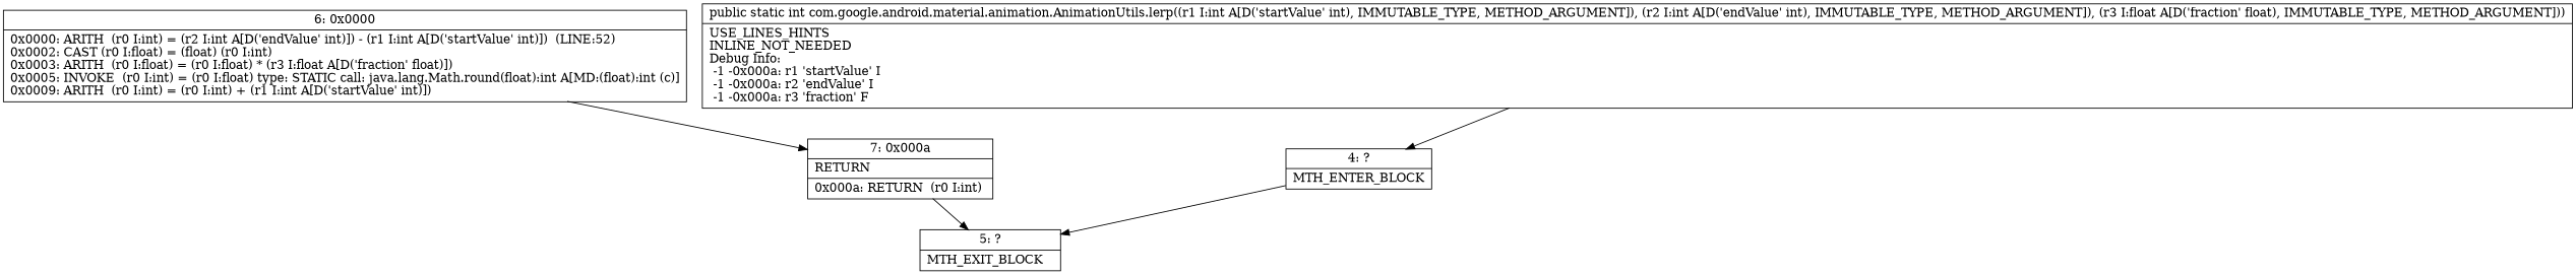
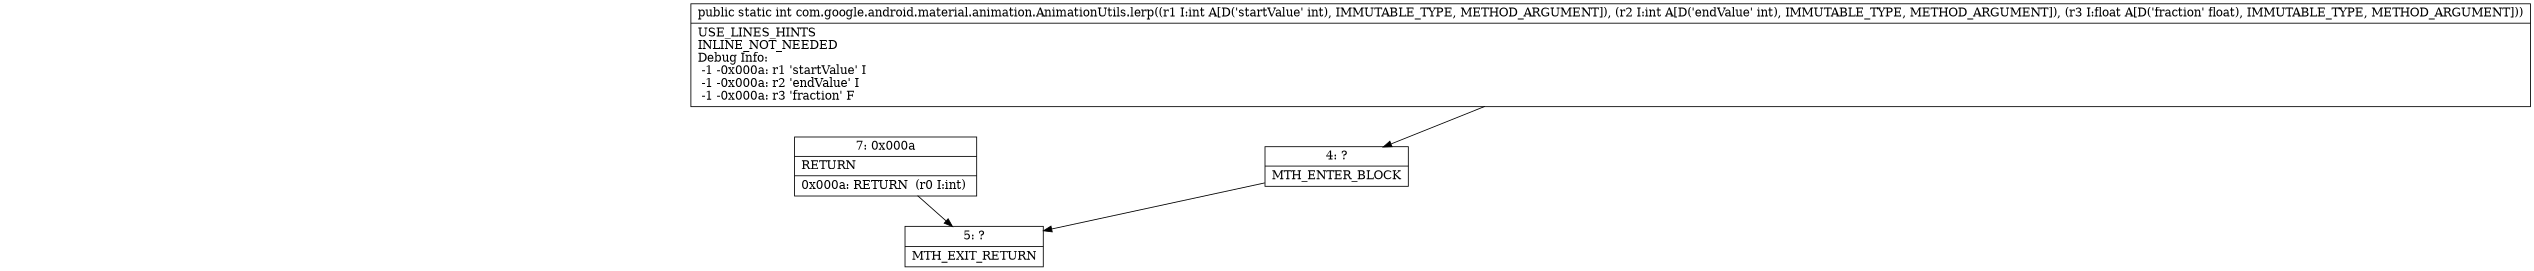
  digraph {
    fontname="DejaVu Serif"
    node [fontname="DejaVu Serif" shape=record]
    edge [fontname="DejaVu Serif"]
    n1 [label="{4\:\ ?|MTH_ENTER_BLOCK\l}"]
-   n2 [label="{5\:\ ?|MTH_EXIT_BLOCK\l}"]
-   n3 [label="{6\:\ 0x0000|0x0000: ARITH  (r0 I:int) = (r2 I:int A[D('endValue' int)]) \- (r1 I:int A[D('startValue' int)])  (LINE:52)\l0x0002: CAST (r0 I:float) = (float) (r0 I:int) \l0x0003: ARITH  (r0 I:float) = (r0 I:float) * (r3 I:float A[D('fraction' float)]) \l0x0005: INVOKE  (r0 I:int) = (r0 I:float) type: STATIC call: java.lang.Math.round(float):int A[MD:(float):int (c)]\l0x0009: ARITH  (r0 I:int) = (r0 I:int) + (r1 I:int A[D('startValue' int)]) \l}"]
+   n2 [label="{5\:\ ?|MTH_EXIT_RETURN\l}"]
    n4 [label="{7\:\ 0x000a|RETURN\l|0x000a: RETURN  (r0 I:int) \l}"]
    n5 [label="{public static int com.google.android.material.animation.AnimationUtils.lerp((r1 I:int A[D('startValue' int), IMMUTABLE_TYPE, METHOD_ARGUMENT]), (r2 I:int A[D('endValue' int), IMMUTABLE_TYPE, METHOD_ARGUMENT]), (r3 I:float A[D('fraction' float), IMMUTABLE_TYPE, METHOD_ARGUMENT]))  | USE_LINES_HINTS\lINLINE_NOT_NEEDED\lDebug Info:\l  \-1 \-0x000a: r1 'startValue' I\l  \-1 \-0x000a: r2 'endValue' I\l  \-1 \-0x000a: r3 'fraction' F\l}"]
    n1 -> n2
-   n3 -> n4
    n4 -> n2
    n5 -> n1
  }
